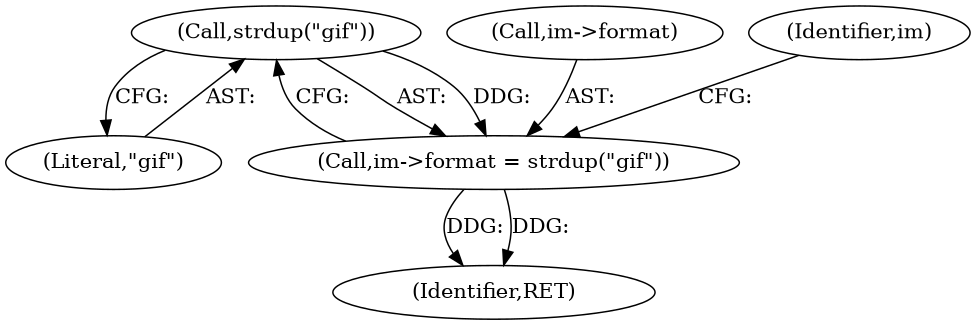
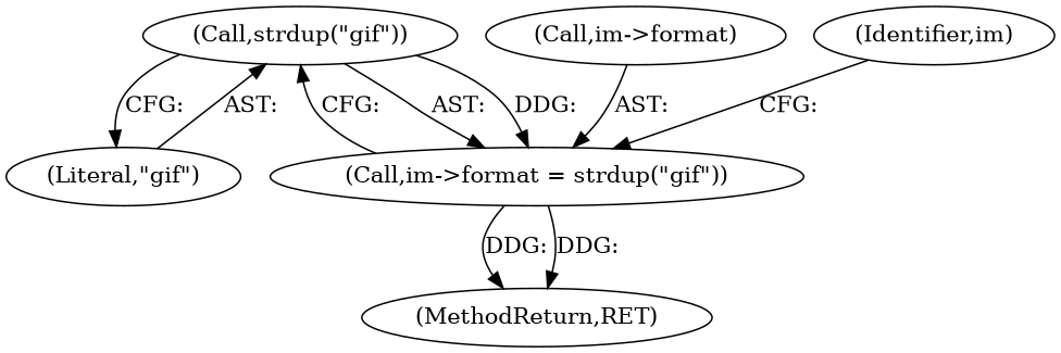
  digraph {
    n1 [label="(Call,strdup(\"gif\"))"]
    n2 [label="(Call,im->format = strdup(\"gif\"))"]
    n3 [label="(Literal,\"gif\")"]
-   n4 [label="(Identifier,RET)"]
+   n4 [label="(MethodReturn,RET)"]
    n5 [label="(Call,im->format)"]
    n6 [label="(Identifier,im)"]
    n1 -> n2 [label="AST: "]
    n1 -> n2 [label="DDG: "]
    n1 -> n3 [label="CFG: "]
    n2 -> n1 [label="CFG: "]
    n2 -> n4 [label="DDG: "]
    n2 -> n4 [label="DDG: "]
    n3 -> n1 [label="AST: "]
    n5 -> n2 [label="AST: "]
    n6 -> n2 [label="CFG: "]
  }
